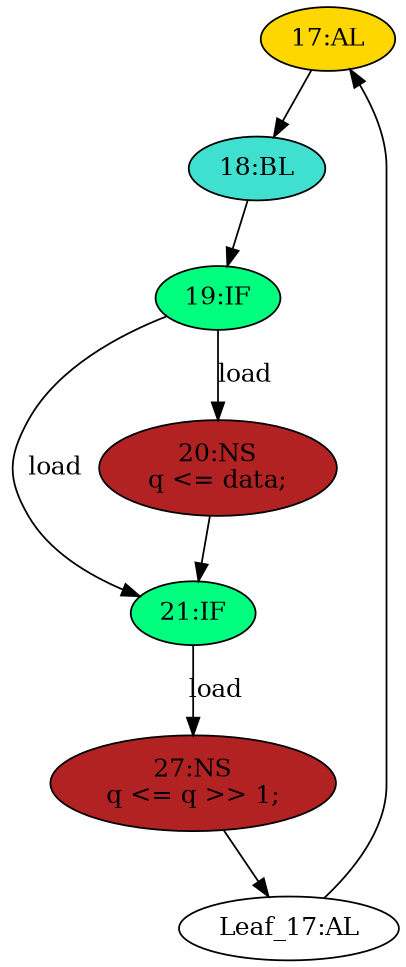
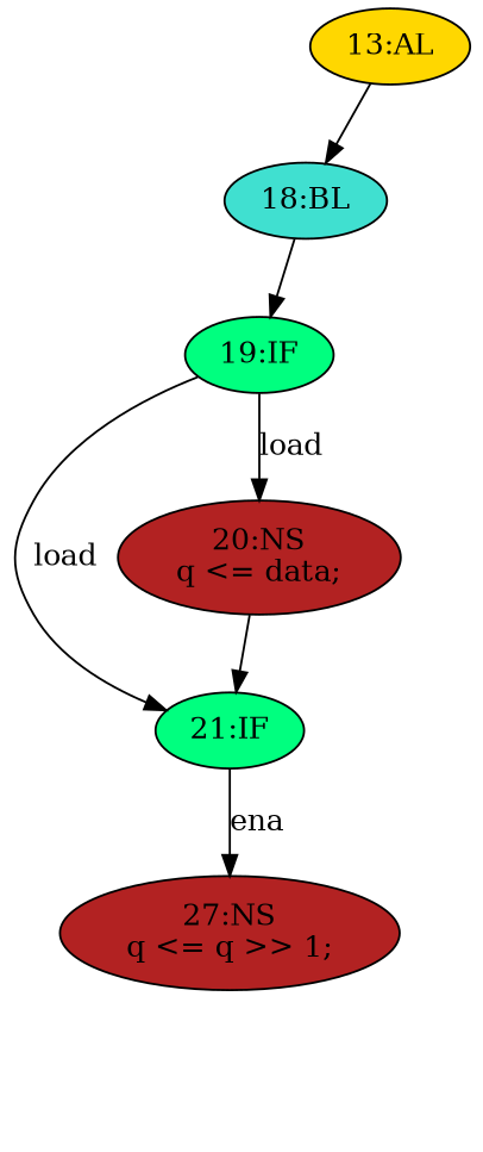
  strict digraph {
    node [fillcolor=springgreen statements="[]" style=filled typ=IfStatement]
    edge [cond="[]" lineno=None]
-   n1 [ast="<pyverilog.vparser.ast.Always object at 0x7f9588b371d0>" clk_sens=True fillcolor=gold label="17:AL" sens="['clk']" typ=Always use_var="['load', 'ena', 'data', 'q']"]
+   n1 [ast="<pyverilog.vparser.ast.Always object at 0x7f9588b371d0>" clk_sens=True fillcolor=gold label="13:AL" sens="['clk']" typ=Always use_var="['load', 'ena', 'data', 'q']"]
    n2 [ast="<pyverilog.vparser.ast.Block object at 0x7f9588bb50d0>" fillcolor=turquoise label="18:BL" typ=Block]
    n3 [ast="<pyverilog.vparser.ast.IfStatement object at 0x7f9588b23e10>" label="19:IF"]
    n4 [ast="<pyverilog.vparser.ast.IfStatement object at 0x7f9588ace290>" label="21:IF"]
    n5 [ast="<pyverilog.vparser.ast.NonblockingSubstitution object at 0x7f9588b23610>" fillcolor=firebrick label="20:NS\nq <= data;" statements="[<pyverilog.vparser.ast.NonblockingSubstitution object at 0x7f9588b23610>]" typ=NonblockingSubstitution]
    n6 [ast="<pyverilog.vparser.ast.NonblockingSubstitution object at 0x7f9588b31450>" fillcolor=firebrick label="27:NS\nq <= q >> 1;" statements="[<pyverilog.vparser.ast.NonblockingSubstitution object at 0x7f9588b31450>]" typ=NonblockingSubstitution]
-   n7 [def_var="['q']" label="Leaf_17:AL" fillcolor="" statements="" style="" typ=""]
    n1 -> n2
    n2 -> n3
    n3 -> n4 [cond="['load']" label=load lineno=19]
    n3 -> n5 [cond="['load']" label=load lineno=19]
-   n4 -> n6 [cond="['ena']" label=load lineno=21]
+   n4 -> n6 [cond="['ena']" label=ena lineno=21]
    n5 -> n4
-   n6 -> n7
-   n7 -> n1 [cond="" lineno=""]
  }
